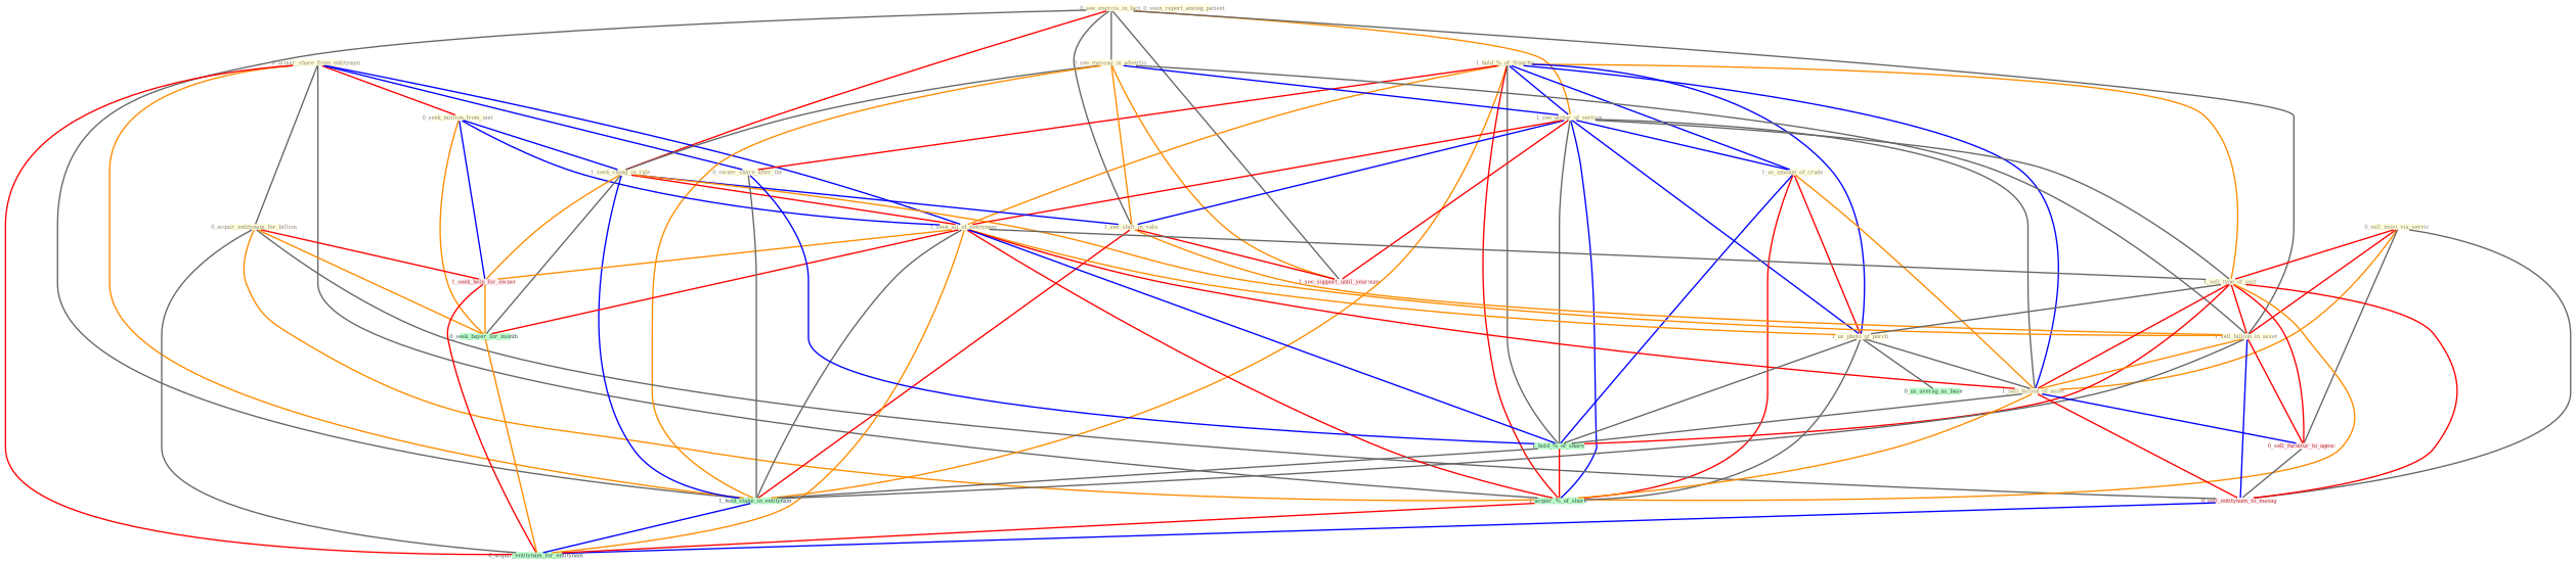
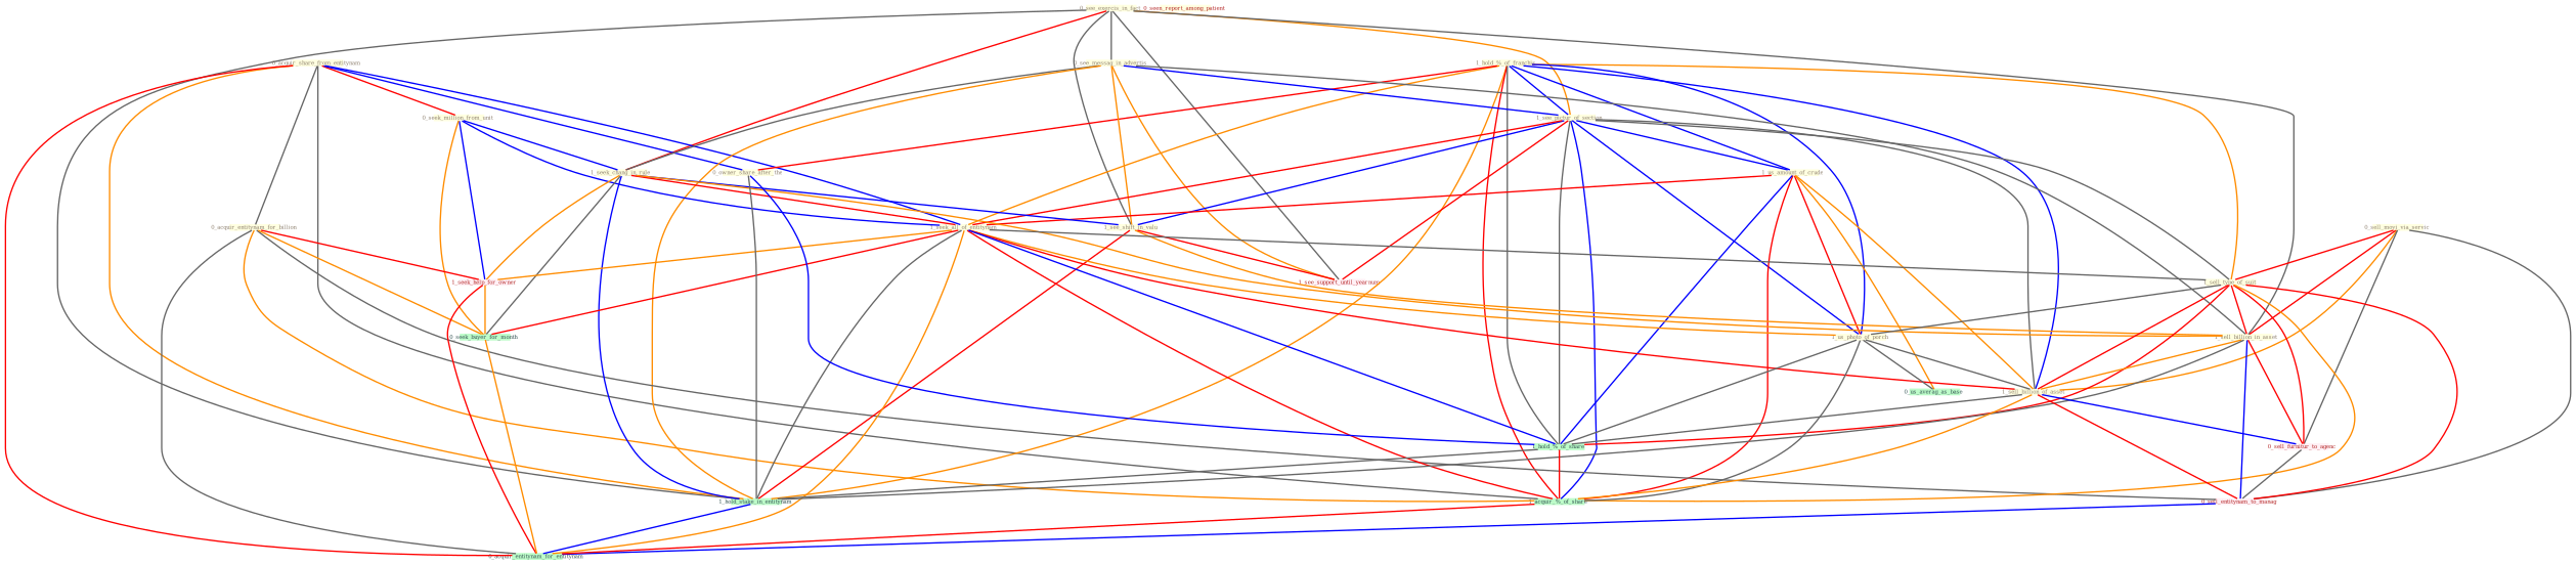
  graph {
    node [color="#ffffe0" fixedsize=true fontcolor="#8b7d6b" fontsize=4 shape=polygon style=filled]
    edge [color=gray40 w=1]
    "0_see_exercis_in_fact " [height=.06 width=.5]
    "0_acquir_share_from_entitynam " [height=.06 width=.5]
    "1_hold_%_of_franchis " [height=.06 width=.5]
    "0_sell_movi_via_servic " [height=.06 width=.5]
    "0_see_messag_in_advertis " [height=.06 width=.5]
    "1_see_pictur_of_section " [height=.06 width=.5]
    "0_seek_million_from_unit " [height=.06 width=.5]
    "1_us_amount_of_crude " [height=.06 width=.5]
    "0_acquir_entitynam_for_billion " [height=.06 width=.5]
    "1_seek_chang_in_rule " [height=.06 width=.5]
-   "0_seen_report_among_patient " [height=.06 width=.5]
+   "0_seen_report_among_patient " [fontcolor="#b22222" height=.06 width=.5]
    "1_see_shift_in_valu " [height=.06 width=.5]
    "1_seek_all_of_entitynam " [height=.06 width=.5]
    "1_sell_type_of_suit " [height=.06 width=.5]
    "1_sell_billion_in_asset " [height=.06 width=.5]
    "1_us_photo_of_porch " [height=.06 width=.5]
    n17 [height=.06 label="0_owner_share_after_the" width=.5]
    "1_sell_billion_of_asset " [height=.06 width=.5]
    "1_seek_help_for_owner " [color="#fff0f5" fontcolor="#b22222" height=.06 width=.5]
    "1_see_support_until_yearnum " [color="#fff0f5" fontcolor="#b22222" height=.06 width=.5]
    "0_sell_furnitur_to_agenc " [color="#fff0f5" fontcolor="#b22222" height=.06 width=.5]
    "0_sell_entitynam_to_manag " [color="#fff0f5" fontcolor="#b22222" height=.06 width=.5]
    "1_hold_stake_in_entitynam " [color="#BDFCC9" fontcolor="#2f4f4f" height=.06 width=.5]
    "1_acquir_%_of_share " [color="#BDFCC9" fontcolor="#2f4f4f" height=.06 width=.5]
    "0_acquir_entitynam_for_entitynam " [color="#BDFCC9" fontcolor="#2f4f4f" height=.06 width=.5]
    "1_hold_%_of_share " [color="#BDFCC9" fontcolor="#2f4f4f" height=.06 width=.5]
    "0_seek_buyer_for_month " [color="#BDFCC9" fontcolor="#2f4f4f" height=.06 width=.5]
    "0_us_averag_as_base " [color="#BDFCC9" fontcolor="#2f4f4f" height=.06 width=.5]
    subgraph sub_1 {
      "0_see_exercis_in_fact "
      "0_acquir_share_from_entitynam "
      "1_hold_%_of_franchis "
      "0_sell_movi_via_servic "
      "0_see_messag_in_advertis "
      "1_see_pictur_of_section "
      "0_seek_million_from_unit "
      "1_us_amount_of_crude "
      "0_acquir_entitynam_for_billion "
      "1_seek_chang_in_rule "
      "0_seen_report_among_patient "
      "1_see_shift_in_valu "
      "1_seek_all_of_entitynam "
      "1_sell_type_of_suit "
      "1_sell_billion_in_asset "
      "1_us_photo_of_porch "
      n17
      "1_sell_billion_of_asset "
    }
    subgraph sub_2 {
      "1_seek_help_for_owner "
      "1_see_support_until_yearnum "
      "0_sell_furnitur_to_agenc "
      "0_sell_entitynam_to_manag "
    }
    "0_see_exercis_in_fact " -- "0_see_messag_in_advertis " [w=2]
    "0_see_exercis_in_fact " -- "1_see_pictur_of_section " [color=darkorange]
    "0_see_exercis_in_fact " -- "1_seek_chang_in_rule " [color=red]
    "0_see_exercis_in_fact " -- "1_see_shift_in_valu " [w=2]
    "0_see_exercis_in_fact " -- "1_sell_billion_in_asset "
    "0_see_exercis_in_fact " -- "1_see_support_until_yearnum "
    "0_see_exercis_in_fact " -- "1_hold_stake_in_entitynam "
    "0_acquir_share_from_entitynam " -- "0_seek_million_from_unit " [color=red]
    "0_acquir_share_from_entitynam " -- "0_acquir_entitynam_for_billion "
    "0_acquir_share_from_entitynam " -- "1_seek_all_of_entitynam " [color=blue]
    "0_acquir_share_from_entitynam " -- n17 [color=blue]
    "0_acquir_share_from_entitynam " -- "1_hold_stake_in_entitynam " [color=darkorange]
    "0_acquir_share_from_entitynam " -- "1_acquir_%_of_share "
    "0_acquir_share_from_entitynam " -- "0_acquir_entitynam_for_entitynam " [color=red w=2]
    "1_hold_%_of_franchis " -- "1_see_pictur_of_section " [color=blue]
    "1_hold_%_of_franchis " -- "1_us_amount_of_crude " [color=blue]
    "1_hold_%_of_franchis " -- "1_seek_all_of_entitynam " [color=darkorange]
    "1_hold_%_of_franchis " -- "1_sell_type_of_suit " [color=darkorange]
    "1_hold_%_of_franchis " -- "1_us_photo_of_porch " [color=blue]
    "1_hold_%_of_franchis " -- n17 [color=red]
    "1_hold_%_of_franchis " -- "1_sell_billion_of_asset " [color=blue]
    "1_hold_%_of_franchis " -- "1_hold_stake_in_entitynam " [color=darkorange]
    "1_hold_%_of_franchis " -- "1_acquir_%_of_share " [color=red w=2]
    "1_hold_%_of_franchis " -- "1_hold_%_of_share " [w=3]
    "0_sell_movi_via_servic " -- "1_sell_type_of_suit " [color=red]
    "0_sell_movi_via_servic " -- "1_sell_billion_in_asset " [color=red]
    "0_sell_movi_via_servic " -- "1_sell_billion_of_asset " [color=darkorange]
    "0_sell_movi_via_servic " -- "0_sell_furnitur_to_agenc "
    "0_sell_movi_via_servic " -- "0_sell_entitynam_to_manag "
    "0_see_messag_in_advertis " -- "1_see_pictur_of_section " [color=blue]
    "0_see_messag_in_advertis " -- "1_seek_chang_in_rule "
    "0_see_messag_in_advertis " -- "1_see_shift_in_valu " [color=darkorange w=2]
    "0_see_messag_in_advertis " -- "1_sell_billion_in_asset "
    "0_see_messag_in_advertis " -- "1_see_support_until_yearnum " [color=darkorange]
    "0_see_messag_in_advertis " -- "1_hold_stake_in_entitynam " [color=darkorange]
    "1_see_pictur_of_section " -- "1_us_amount_of_crude " [color=blue]
    "1_see_pictur_of_section " -- "1_see_shift_in_valu " [color=blue]
    "1_see_pictur_of_section " -- "1_seek_all_of_entitynam " [color=red]
    "1_see_pictur_of_section " -- "1_sell_type_of_suit "
    "1_see_pictur_of_section " -- "1_us_photo_of_porch " [color=blue]
    "1_see_pictur_of_section " -- "1_sell_billion_of_asset "
    "1_see_pictur_of_section " -- "1_see_support_until_yearnum " [color=red]
    "1_see_pictur_of_section " -- "1_acquir_%_of_share " [color=blue]
    "1_see_pictur_of_section " -- "1_hold_%_of_share "
    "0_seek_million_from_unit " -- "1_seek_chang_in_rule " [color=blue]
    "0_seek_million_from_unit " -- "1_seek_all_of_entitynam " [color=blue]
    "0_seek_million_from_unit " -- "1_seek_help_for_owner " [color=blue]
    "0_seek_million_from_unit " -- "0_seek_buyer_for_month " [color=darkorange]
+   "1_us_amount_of_crude " -- "1_seek_all_of_entitynam " [color=red]
    "1_us_amount_of_crude " -- "1_us_photo_of_porch " [color=red w=2]
    "1_us_amount_of_crude " -- "1_sell_billion_of_asset " [color=darkorange]
    "1_us_amount_of_crude " -- "1_acquir_%_of_share " [color=red]
    "1_us_amount_of_crude " -- "1_hold_%_of_share " [color=blue]
+   "1_us_amount_of_crude " -- "0_us_averag_as_base " [color=darkorange]
    "0_acquir_entitynam_for_billion " -- "1_seek_help_for_owner " [color=red]
    "0_acquir_entitynam_for_billion " -- "0_sell_entitynam_to_manag "
    "0_acquir_entitynam_for_billion " -- "1_acquir_%_of_share " [color=darkorange]
    "0_acquir_entitynam_for_billion " -- "0_acquir_entitynam_for_entitynam " [w=3]
    "0_acquir_entitynam_for_billion " -- "0_seek_buyer_for_month " [color=darkorange]
    "1_seek_chang_in_rule " -- "1_see_shift_in_valu " [color=blue]
    "1_seek_chang_in_rule " -- "1_seek_all_of_entitynam " [color=red]
    "1_seek_chang_in_rule " -- "1_sell_billion_in_asset " [color=darkorange]
    "1_seek_chang_in_rule " -- "1_seek_help_for_owner " [color=darkorange]
    "1_seek_chang_in_rule " -- "1_hold_stake_in_entitynam " [color=blue]
    "1_seek_chang_in_rule " -- "0_seek_buyer_for_month "
    "1_see_shift_in_valu " -- "1_sell_billion_in_asset " [color=darkorange]
    "1_see_shift_in_valu " -- "1_see_support_until_yearnum " [color=red]
    "1_see_shift_in_valu " -- "1_hold_stake_in_entitynam " [color=red]
    "1_seek_all_of_entitynam " -- "1_sell_type_of_suit "
    "1_seek_all_of_entitynam " -- "1_us_photo_of_porch " [color=darkorange]
    "1_seek_all_of_entitynam " -- "1_sell_billion_of_asset " [color=red]
    "1_seek_all_of_entitynam " -- "1_seek_help_for_owner " [color=darkorange]
    "1_seek_all_of_entitynam " -- "1_hold_stake_in_entitynam "
    "1_seek_all_of_entitynam " -- "1_acquir_%_of_share " [color=red]
    "1_seek_all_of_entitynam " -- "0_acquir_entitynam_for_entitynam " [color=darkorange]
    "1_seek_all_of_entitynam " -- "1_hold_%_of_share " [color=blue]
    "1_seek_all_of_entitynam " -- "0_seek_buyer_for_month " [color=red]
    "1_sell_type_of_suit " -- "1_sell_billion_in_asset " [color=red]
    "1_sell_type_of_suit " -- "1_us_photo_of_porch "
    "1_sell_type_of_suit " -- "1_sell_billion_of_asset " [color=red w=2]
    "1_sell_type_of_suit " -- "0_sell_furnitur_to_agenc " [color=red]
    "1_sell_type_of_suit " -- "0_sell_entitynam_to_manag " [color=red]
    "1_sell_type_of_suit " -- "1_acquir_%_of_share " [color=darkorange]
    "1_sell_type_of_suit " -- "1_hold_%_of_share " [color=red]
    "1_sell_billion_in_asset " -- "1_sell_billion_of_asset " [color=darkorange w=3]
    "1_sell_billion_in_asset " -- "0_sell_furnitur_to_agenc " [color=red]
    "1_sell_billion_in_asset " -- "0_sell_entitynam_to_manag " [color=blue]
    "1_sell_billion_in_asset " -- "1_hold_stake_in_entitynam "
    "1_us_photo_of_porch " -- "1_sell_billion_of_asset "
    "1_us_photo_of_porch " -- "1_acquir_%_of_share "
    "1_us_photo_of_porch " -- "1_hold_%_of_share "
    "1_us_photo_of_porch " -- "0_us_averag_as_base "
    n17 -- "1_hold_stake_in_entitynam "
    n17 -- "1_hold_%_of_share " [color=blue]
    "1_sell_billion_of_asset " -- "0_sell_furnitur_to_agenc " [color=blue]
    "1_sell_billion_of_asset " -- "0_sell_entitynam_to_manag " [color=red]
    "1_sell_billion_of_asset " -- "1_acquir_%_of_share " [color=darkorange]
    "1_sell_billion_of_asset " -- "1_hold_%_of_share "
    "1_seek_help_for_owner " -- "0_acquir_entitynam_for_entitynam " [color=red]
    "1_seek_help_for_owner " -- "0_seek_buyer_for_month " [color=darkorange w=2]
    "0_sell_furnitur_to_agenc " -- "0_sell_entitynam_to_manag " [w=2]
    "0_sell_entitynam_to_manag " -- "0_acquir_entitynam_for_entitynam " [color=blue]
    "1_hold_stake_in_entitynam " -- "0_acquir_entitynam_for_entitynam " [color=blue]
    "1_acquir_%_of_share " -- "0_acquir_entitynam_for_entitynam " [color=red]
    "1_hold_%_of_share " -- "1_hold_stake_in_entitynam "
    "1_hold_%_of_share " -- "1_acquir_%_of_share " [color=red w=3]
    "0_seek_buyer_for_month " -- "0_acquir_entitynam_for_entitynam " [color=darkorange]
  }
